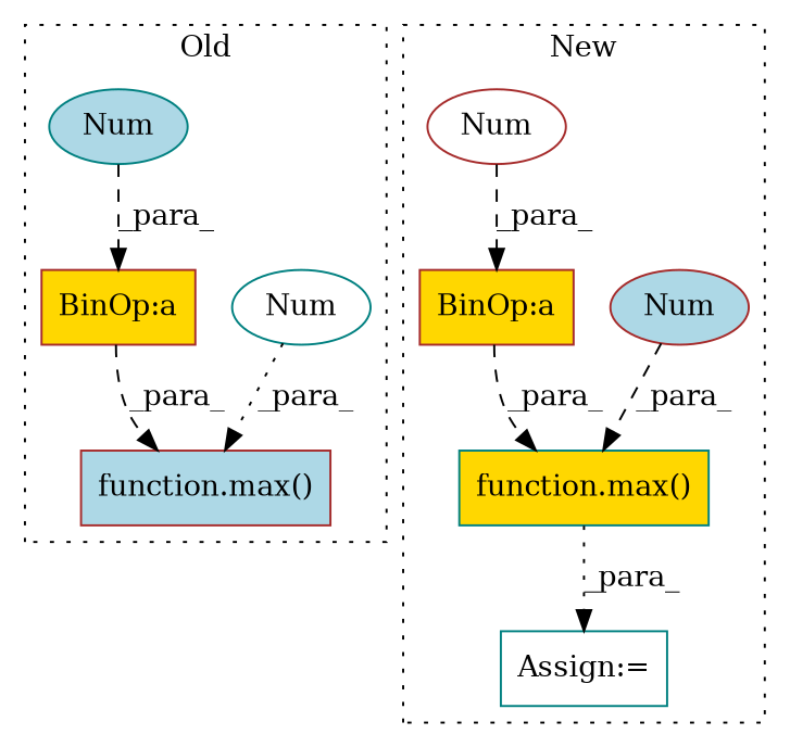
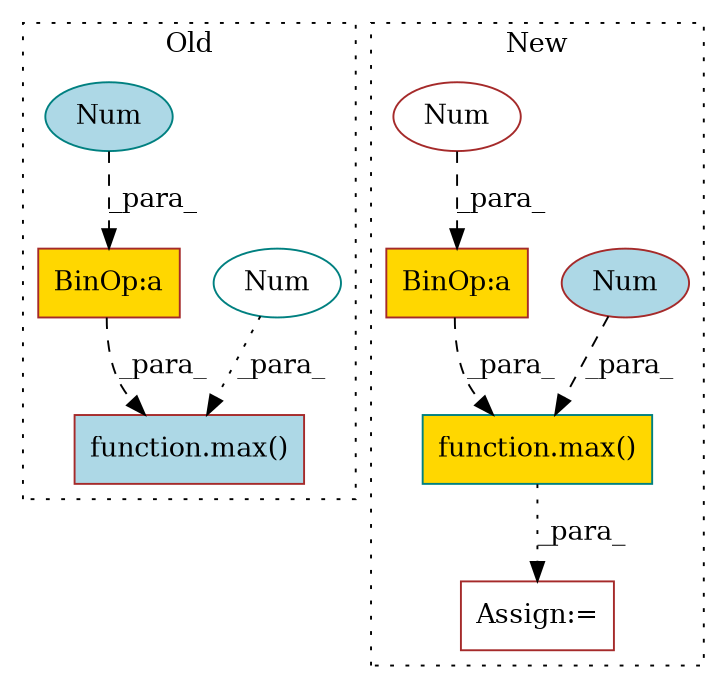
  digraph {
    node [a=76 l=3 shape=box style=filled fillcolor=lightblue color=brown]
    edge [style=dashed]
    n1 [a=75 l="4,1" label="function.max()" s="7809,7867"]
    n2 [l=1 label=Num s=7813 shape=ellipse fillcolor=white color=teal]
    n3 [a=82 label="BinOp:a" s=7857 fillcolor=gold]
    n4 [l=5 label=Num s=7860 shape=ellipse color=teal]
    n5 [a=75 l="4,1" label="function.max()" s="7575,7630" fillcolor=gold color=teal]
-   n6 [a=68 label="Assign:=" s=7572 fillcolor=white color=teal]
+   n6 [a=68 label="Assign:=" s=7572 fillcolor=white]
    n7 [l=1 label=Num s=7579 shape=ellipse]
    n8 [a=82 label="BinOp:a" s=7620 fillcolor=gold]
    n9 [l=5 label=Num s=7623 shape=ellipse fillcolor=white]
    subgraph cluster_1 {
      label=Old
      style=dotted
      n1
      n2
      n3
      n4
    }
    subgraph cluster_2 {
      label=New
      style=dotted
      n5
      n6
      n7
      n8
      n9
    }
    n2 -> n1 [label=_para_ style=dotted]
    n3 -> n1 [label=_para_]
    n4 -> n3 [label=_para_]
    n5 -> n6 [label=_para_ style=dotted]
    n7 -> n5 [label=_para_]
    n8 -> n5 [label=_para_]
    n9 -> n8 [label=_para_]
  }
